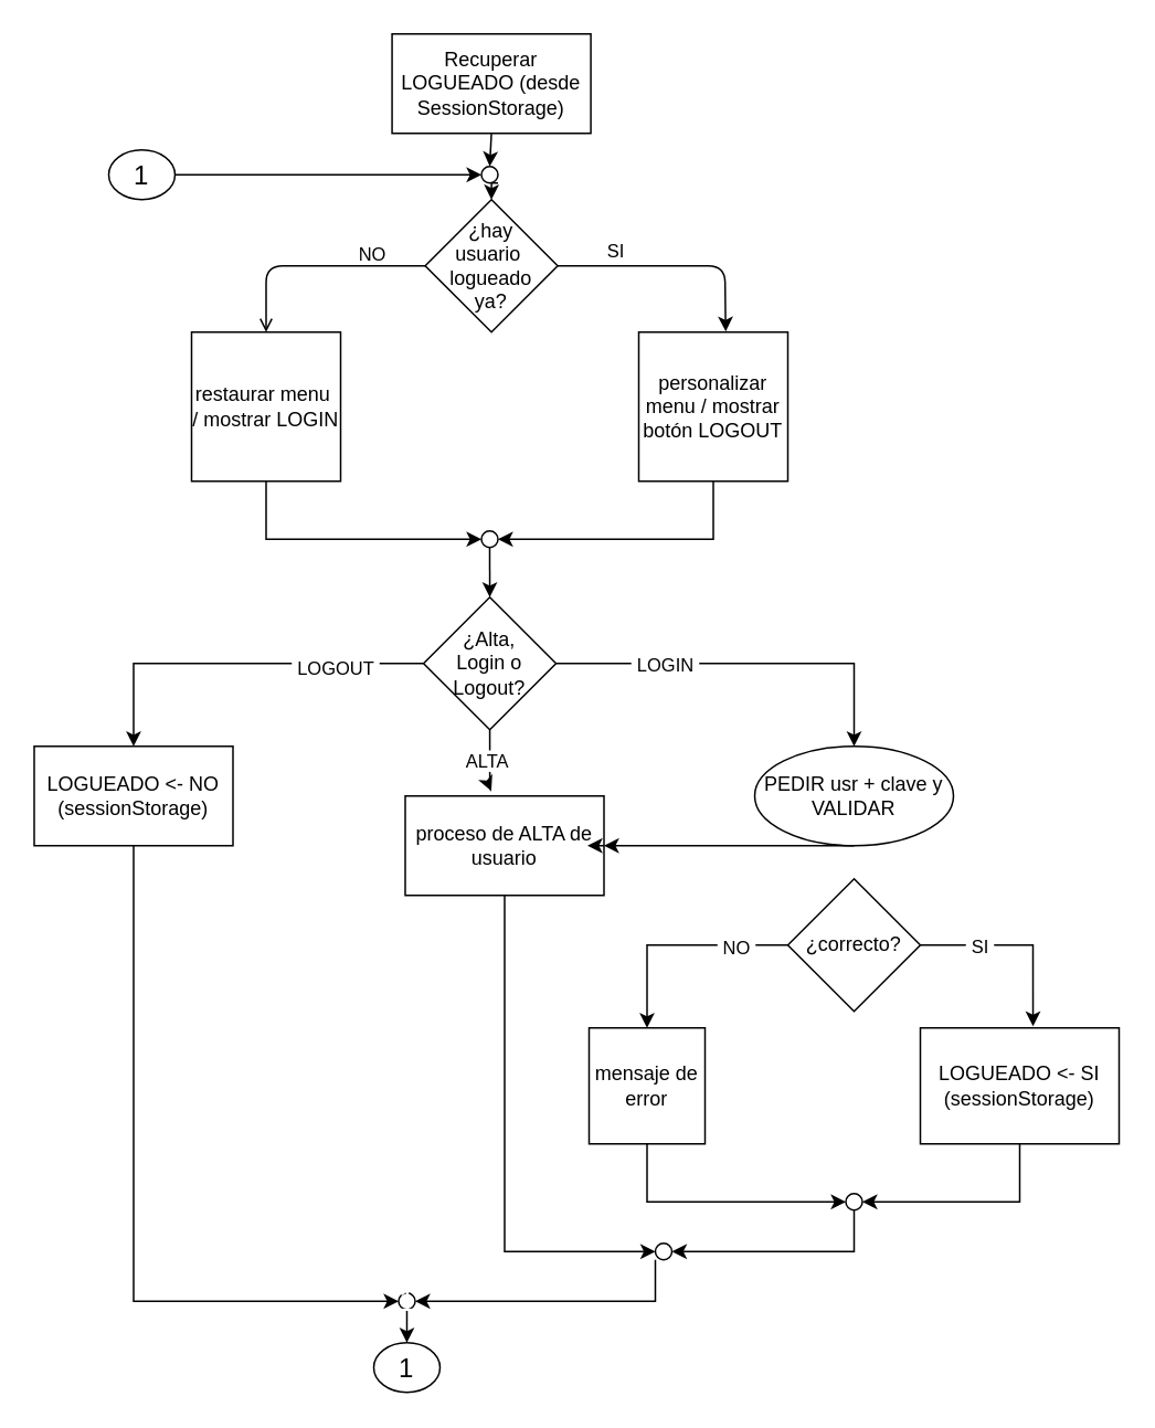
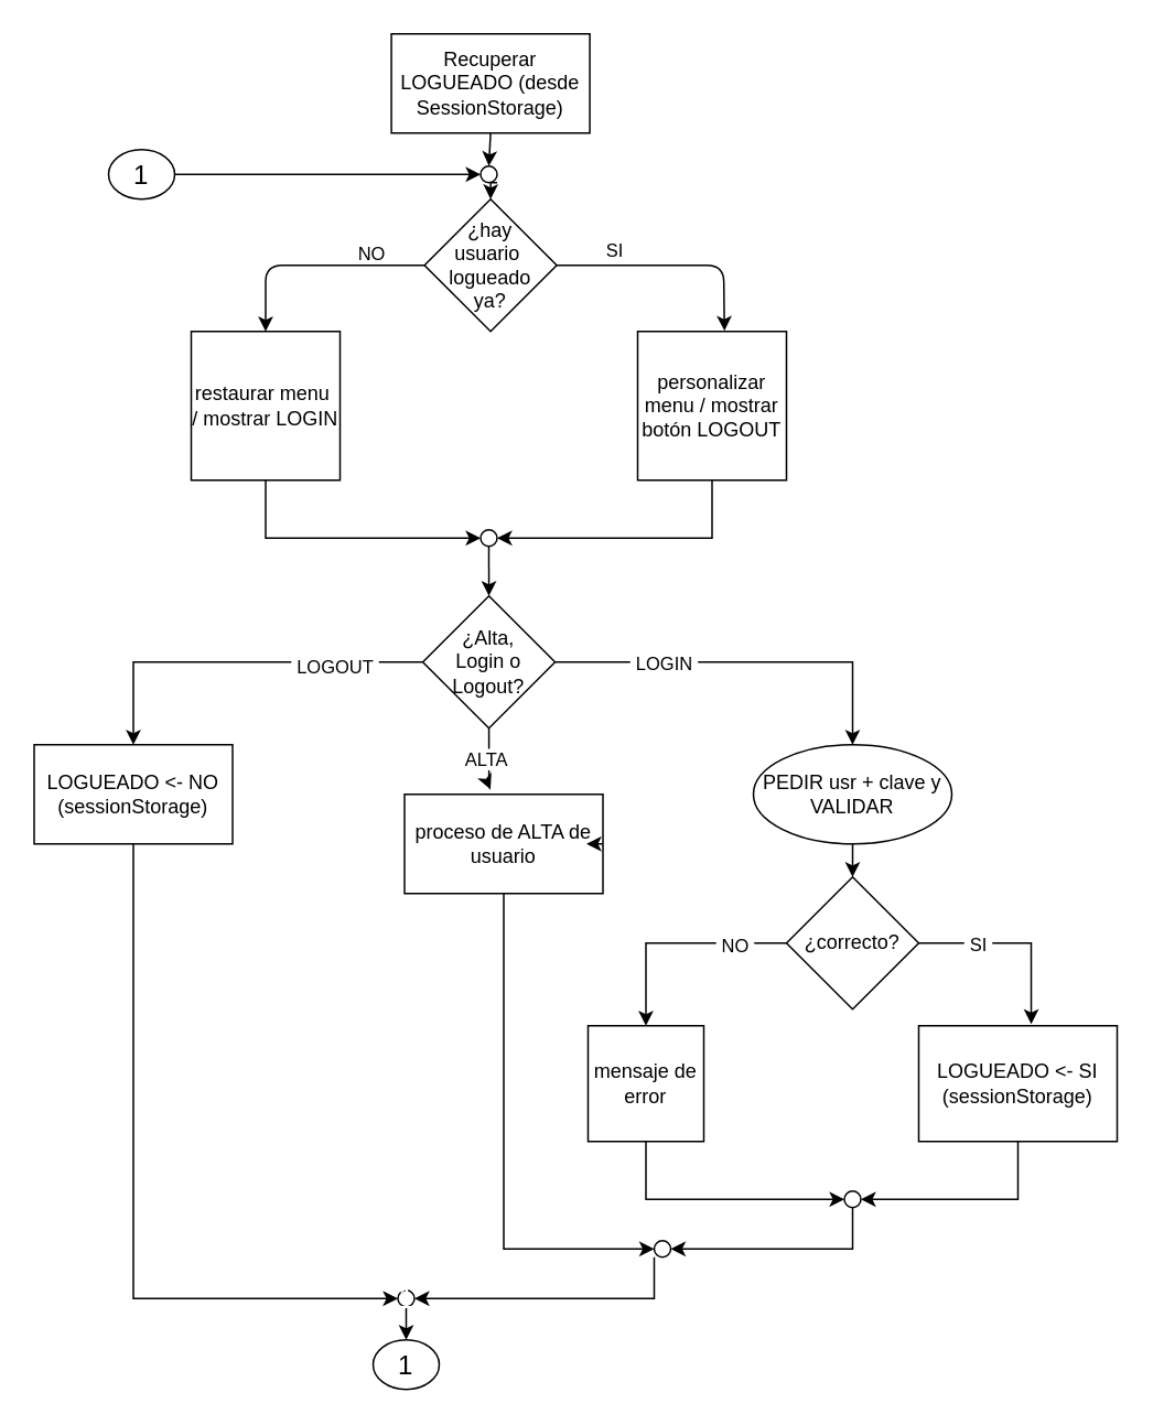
  <mxCell id="0" />
  <mxCell id="1" parent="0" />
  <mxCell id="2" value="ALTA&amp;nbsp;" style="edgeStyle=orthogonalEdgeStyle;rounded=0;orthogonalLoop=1;jettySize=auto;html=1;exitX=0.5;exitY=1;exitDx=0;exitDy=0;entryX=0.433;entryY=-0.05;entryDx=0;entryDy=0;entryPerimeter=0;" edge="1" parent="1" source="7" target="18"><mxGeometry relative="1" as="geometry"><Array as="points"><mxPoint x="295" y="475" /></Array></mxGeometry></mxCell>
  <mxCell id="3" style="edgeStyle=orthogonalEdgeStyle;rounded=0;orthogonalLoop=1;jettySize=auto;html=1;exitX=1;exitY=0.5;exitDx=0;exitDy=0;entryX=0.5;entryY=0;entryDx=0;entryDy=0;" edge="1" parent="1" source="7" target="8"><mxGeometry relative="1" as="geometry" /></mxCell>
  <mxCell id="4" value="&amp;nbsp;LOGIN&amp;nbsp;" style="edgeLabel;html=1;align=center;verticalAlign=middle;resizable=0;points=[];" vertex="1" connectable="0" parent="3"><mxGeometry x="-0.433" relative="1" as="geometry"><mxPoint as="offset" /></mxGeometry></mxCell>
  <mxCell id="5" style="edgeStyle=orthogonalEdgeStyle;rounded=0;orthogonalLoop=1;jettySize=auto;html=1;entryX=0.5;entryY=0;entryDx=0;entryDy=0;" edge="1" parent="1" source="7" target="34"><mxGeometry relative="1" as="geometry" /></mxCell>
  <mxCell id="6" value="&amp;nbsp;LOGOUT&amp;nbsp;" style="edgeLabel;html=1;align=center;verticalAlign=middle;resizable=0;points=[];" vertex="1" connectable="0" parent="5"><mxGeometry x="-0.517" y="2" relative="1" as="geometry"><mxPoint as="offset" /></mxGeometry></mxCell>
  <mxCell id="7" value="¿Alta,&lt;br&gt;Login o&lt;br&gt;Logout?" style="rhombus;whiteSpace=wrap;html=1;" parent="1" vertex="1"><mxGeometry x="255.05" y="360" width="80" height="80" as="geometry" /></mxCell>
  <mxCell id="8" value="PEDIR usr + clave y VALIDAR" style="ellipse;whiteSpace=wrap;html=1;" parent="1" vertex="1"><mxGeometry x="455" y="450" width="120" height="60" as="geometry" /></mxCell>
  <mxCell id="9" style="edgeStyle=orthogonalEdgeStyle;rounded=0;orthogonalLoop=1;jettySize=auto;html=1;entryX=0.567;entryY=-0.014;entryDx=0;entryDy=0;entryPerimeter=0;exitX=1;exitY=0.5;exitDx=0;exitDy=0;" edge="1" parent="1" source="13" target="21"><mxGeometry relative="1" as="geometry" /></mxCell>
  <mxCell id="10" value="&amp;nbsp;SI&amp;nbsp;" style="edgeLabel;html=1;align=center;verticalAlign=middle;resizable=0;points=[];" vertex="1" connectable="0" parent="9"><mxGeometry x="-0.026" relative="1" as="geometry"><mxPoint x="-22" as="offset" /></mxGeometry></mxCell>
  <mxCell id="11" style="edgeStyle=orthogonalEdgeStyle;rounded=0;orthogonalLoop=1;jettySize=auto;html=1;entryX=0.5;entryY=0;entryDx=0;entryDy=0;" edge="1" parent="1" source="13" target="15"><mxGeometry relative="1" as="geometry" /></mxCell>
  <mxCell id="12" value="&amp;nbsp;NO&amp;nbsp;" style="edgeLabel;html=1;align=center;verticalAlign=middle;resizable=0;points=[];" vertex="1" connectable="0" parent="11"><mxGeometry x="-0.526" y="1" relative="1" as="geometry"><mxPoint as="offset" /></mxGeometry></mxCell>
  <mxCell id="13" value="¿correcto?" style="rhombus;whiteSpace=wrap;html=1;" parent="1" vertex="1"><mxGeometry x="475" y="530" width="80" height="80" as="geometry" /></mxCell>
  <mxCell id="14" style="edgeStyle=orthogonalEdgeStyle;rounded=0;orthogonalLoop=1;jettySize=auto;html=1;entryX=0;entryY=0.5;entryDx=0;entryDy=0;exitX=0.5;exitY=1;exitDx=0;exitDy=0;" edge="1" parent="1" source="15" target="36"><mxGeometry relative="1" as="geometry" /></mxCell>
  <mxCell id="15" value="mensaje de error" style="whiteSpace=wrap;html=1;aspect=fixed;" parent="1" vertex="1"><mxGeometry x="355" y="620" width="70" height="70" as="geometry" /></mxCell>
  <mxCell id="16" value="" style="endArrow=classic;html=1;entryX=0.5;entryY=0;entryDx=0;entryDy=0;exitX=0.5;exitY=1;exitDx=0;exitDy=0;" parent="1" target="7" edge="1" source="41"><mxGeometry width="50" height="50" relative="1" as="geometry"><mxPoint x="270" y="320" as="sourcePoint" /><mxPoint x="430" y="-60" as="targetPoint" /></mxGeometry></mxCell>
  <mxCell id="17" style="edgeStyle=orthogonalEdgeStyle;rounded=0;orthogonalLoop=1;jettySize=auto;html=1;entryX=0;entryY=0.5;entryDx=0;entryDy=0;exitX=0.5;exitY=1;exitDx=0;exitDy=0;" edge="1" parent="1" source="18" target="38"><mxGeometry relative="1" as="geometry" /></mxCell>
  <mxCell id="18" value="proceso de ALTA de usuario" style="rounded=0;whiteSpace=wrap;html=1;" parent="1" vertex="1"><mxGeometry x="244" y="480" width="120" height="60" as="geometry" /></mxCell>
- <mxCell id="19" value="" style="endArrow=classic;html=1;exitX=0.5;exitY=1;exitDx=0;exitDy=0;" parent="1" source="8" target="18" edge="1"><mxGeometry width="50" height="50" relative="1" as="geometry"><mxPoint x="365" y="590" as="sourcePoint" /><mxPoint x="415" y="540" as="targetPoint" /></mxGeometry></mxCell>
+ <mxCell id="19" value="" style="endArrow=classic;html=1;entryX=0.5;entryY=0;entryDx=0;entryDy=0;exitX=0.5;exitY=1;exitDx=0;exitDy=0;" parent="1" source="8" target="13" edge="1"><mxGeometry width="50" height="50" relative="1" as="geometry"><mxPoint x="365" y="590" as="sourcePoint" /><mxPoint x="415" y="540" as="targetPoint" /></mxGeometry></mxCell>
  <mxCell id="20" style="edgeStyle=orthogonalEdgeStyle;rounded=0;orthogonalLoop=1;jettySize=auto;html=1;exitX=0.5;exitY=1;exitDx=0;exitDy=0;entryX=1;entryY=0.5;entryDx=0;entryDy=0;" edge="1" parent="1" source="21" target="36"><mxGeometry relative="1" as="geometry" /></mxCell>
  <mxCell id="21" value="LOGUEADO &amp;lt;- SI&lt;br&gt;(sessionStorage)" style="rounded=0;whiteSpace=wrap;html=1;" parent="1" vertex="1"><mxGeometry x="555" y="620" width="120" height="70" as="geometry" /></mxCell>
  <mxCell id="22" value="¿hay&lt;br&gt;usuario&amp;nbsp;&lt;br&gt;logueado&lt;br&gt;ya?" style="rhombus;whiteSpace=wrap;html=1;" parent="1" vertex="1"><mxGeometry x="256.05" y="120" width="80" height="80" as="geometry" /></mxCell>
  <mxCell id="23" style="edgeStyle=orthogonalEdgeStyle;rounded=0;orthogonalLoop=1;jettySize=auto;html=1;entryX=1;entryY=0.5;entryDx=0;entryDy=0;exitX=0.5;exitY=1;exitDx=0;exitDy=0;entryPerimeter=0;" edge="1" parent="1" source="24" target="41"><mxGeometry relative="1" as="geometry" /></mxCell>
  <mxCell id="24" value="personalizar menu / mostrar botón LOGOUT" style="whiteSpace=wrap;html=1;aspect=fixed;" parent="1" vertex="1"><mxGeometry x="385" y="200" width="90" height="90" as="geometry" /></mxCell>
  <mxCell id="25" style="edgeStyle=orthogonalEdgeStyle;rounded=0;orthogonalLoop=1;jettySize=auto;html=1;entryX=0;entryY=0.5;entryDx=0;entryDy=0;exitX=0.5;exitY=1;exitDx=0;exitDy=0;" edge="1" parent="1" source="26" target="41"><mxGeometry relative="1" as="geometry" /></mxCell>
  <mxCell id="26" value="restaurar menu&amp;nbsp; / mostrar LOGIN" style="whiteSpace=wrap;html=1;aspect=fixed;" parent="1" vertex="1"><mxGeometry x="115" y="200" width="90" height="90" as="geometry" /></mxCell>
  <mxCell id="27" value="" style="endArrow=classic;html=1;entryX=0.583;entryY=-0.004;entryDx=0;entryDy=0;exitX=1;exitY=0.5;exitDx=0;exitDy=0;entryPerimeter=0;" parent="1" target="24" edge="1" source="22"><mxGeometry width="50" height="50" relative="1" as="geometry"><mxPoint x="345" y="97.5" as="sourcePoint" /><mxPoint x="422.56" y="170" as="targetPoint" /><Array as="points"><mxPoint x="437" y="160" /></Array></mxGeometry></mxCell>
  <mxCell id="28" value="SI" style="edgeLabel;html=1;align=center;verticalAlign=middle;resizable=0;points=[];" parent="27" vertex="1" connectable="0"><mxGeometry x="-0.52" y="2" relative="1" as="geometry"><mxPoint y="-8" as="offset" /></mxGeometry></mxCell>
- <mxCell id="29" value="" style="endArrow=open;html=1;entryX=0.5;entryY=0;entryDx=0;entryDy=0;exitX=0;exitY=0.5;exitDx=0;exitDy=0;" parent="1" target="26" edge="1" source="22"><mxGeometry width="50" height="50" relative="1" as="geometry"><mxPoint x="265" y="98" as="sourcePoint" /><mxPoint x="342.56" y="170.5" as="targetPoint" /><Array as="points"><mxPoint x="160" y="160" /></Array></mxGeometry></mxCell>
+ <mxCell id="29" value="" style="endArrow=classic;html=1;entryX=0.5;entryY=0;entryDx=0;entryDy=0;exitX=0;exitY=0.5;exitDx=0;exitDy=0;" parent="1" target="26" edge="1" source="22"><mxGeometry width="50" height="50" relative="1" as="geometry"><mxPoint x="265" y="98" as="sourcePoint" /><mxPoint x="342.56" y="170.5" as="targetPoint" /><Array as="points"><mxPoint x="160" y="160" /></Array></mxGeometry></mxCell>
  <mxCell id="30" value="NO" style="edgeLabel;html=1;align=center;verticalAlign=middle;resizable=0;points=[];" parent="29" vertex="1" connectable="0"><mxGeometry x="-0.52" y="2" relative="1" as="geometry"><mxPoint y="-10" as="offset" /></mxGeometry></mxCell>
  <mxCell id="31" value="Recuperar LOGUEADO (desde SessionStorage)" style="rounded=0;whiteSpace=wrap;html=1;" parent="1" vertex="1"><mxGeometry x="236.05" y="20" width="120" height="60" as="geometry" /></mxCell>
  <mxCell id="32" value="" style="endArrow=classic;html=1;entryX=0.5;entryY=0;entryDx=0;entryDy=0;exitX=0.5;exitY=1;exitDx=0;exitDy=0;" parent="1" source="31" target="44" edge="1"><mxGeometry width="50" height="50" relative="1" as="geometry"><mxPoint x="216.05" y="150" as="sourcePoint" /><mxPoint x="266.05" y="100" as="targetPoint" /></mxGeometry></mxCell>
  <mxCell id="33" style="edgeStyle=orthogonalEdgeStyle;rounded=0;orthogonalLoop=1;jettySize=auto;html=1;entryX=0;entryY=0.5;entryDx=0;entryDy=0;exitX=0.5;exitY=1;exitDx=0;exitDy=0;" edge="1" parent="1" source="34" target="40"><mxGeometry relative="1" as="geometry" /></mxCell>
  <mxCell id="34" value="LOGUEADO &amp;lt;- NO&lt;br&gt;(sessionStorage)" style="rounded=0;whiteSpace=wrap;html=1;" parent="1" vertex="1"><mxGeometry x="20" y="450" width="120" height="60" as="geometry" /></mxCell>
  <mxCell id="35" style="edgeStyle=orthogonalEdgeStyle;rounded=0;orthogonalLoop=1;jettySize=auto;html=1;exitX=0.5;exitY=1;exitDx=0;exitDy=0;entryX=1;entryY=0.5;entryDx=0;entryDy=0;" edge="1" parent="1" source="36" target="38"><mxGeometry relative="1" as="geometry" /></mxCell>
  <mxCell id="36" value="" style="shape=ellipse;html=1;fontSize=18;fontColor=#ffffff;fillColor=none;" vertex="1" parent="1"><mxGeometry x="510" y="720" width="10" height="10" as="geometry" /></mxCell>
  <mxCell id="37" style="edgeStyle=orthogonalEdgeStyle;rounded=0;orthogonalLoop=1;jettySize=auto;html=1;entryX=1;entryY=0.5;entryDx=0;entryDy=0;exitX=0;exitY=1;exitDx=0;exitDy=0;" edge="1" parent="1" source="38" target="40"><mxGeometry relative="1" as="geometry" /></mxCell>
  <mxCell id="38" value="" style="shape=ellipse;html=1;fontSize=18;fontColor=#ffffff;fillColor=none;" vertex="1" parent="1"><mxGeometry x="395" y="750" width="10" height="10" as="geometry" /></mxCell>
  <mxCell id="39" style="edgeStyle=orthogonalEdgeStyle;rounded=0;orthogonalLoop=1;jettySize=auto;html=1;exitX=0.5;exitY=1;exitDx=0;exitDy=0;entryX=0.5;entryY=0;entryDx=0;entryDy=0;" edge="1" parent="1" source="40" target="45"><mxGeometry relative="1" as="geometry" /></mxCell>
  <mxCell id="40" value="1" style="shape=ellipse;html=1;fontSize=18;fontColor=#ffffff;fillColor=none;" vertex="1" parent="1"><mxGeometry x="240" y="780" width="10" height="10" as="geometry" /></mxCell>
  <mxCell id="41" value="" style="shape=ellipse;html=1;fontSize=18;fontColor=#ffffff;fillColor=none;" vertex="1" parent="1"><mxGeometry x="290" y="320" width="10" height="10" as="geometry" /></mxCell>
  <mxCell id="42" style="edgeStyle=orthogonalEdgeStyle;rounded=0;orthogonalLoop=1;jettySize=auto;html=1;exitX=1;exitY=0.5;exitDx=0;exitDy=0;entryX=0.917;entryY=0.5;entryDx=0;entryDy=0;entryPerimeter=0;" edge="1" parent="1" source="18" target="18"><mxGeometry relative="1" as="geometry" /></mxCell>
  <mxCell id="43" style="edgeStyle=orthogonalEdgeStyle;rounded=0;orthogonalLoop=1;jettySize=auto;html=1;exitX=1;exitY=1;exitDx=0;exitDy=0;entryX=0.5;entryY=0;entryDx=0;entryDy=0;" edge="1" parent="1" source="44" target="22"><mxGeometry relative="1" as="geometry" /></mxCell>
  <mxCell id="44" value="" style="shape=ellipse;html=1;fontSize=18;fontColor=#ffffff;fillColor=none;" vertex="1" parent="1"><mxGeometry x="290" y="100" width="10" height="10" as="geometry" /></mxCell>
  <mxCell id="45" value="&lt;font style=&quot;font-size: 16px&quot;&gt;1&lt;/font&gt;" style="ellipse;whiteSpace=wrap;html=1;fillColor=none;" vertex="1" parent="1"><mxGeometry x="225" y="810" width="40" height="30" as="geometry" /></mxCell>
  <mxCell id="46" style="edgeStyle=orthogonalEdgeStyle;rounded=0;orthogonalLoop=1;jettySize=auto;html=1;entryX=0;entryY=0.5;entryDx=0;entryDy=0;" edge="1" parent="1" source="47" target="44"><mxGeometry relative="1" as="geometry" /></mxCell>
  <mxCell id="47" value="&lt;font style=&quot;font-size: 16px&quot;&gt;1&lt;/font&gt;" style="ellipse;whiteSpace=wrap;html=1;fillColor=none;" vertex="1" parent="1"><mxGeometry x="65" y="90" width="40" height="30" as="geometry" /></mxCell>
